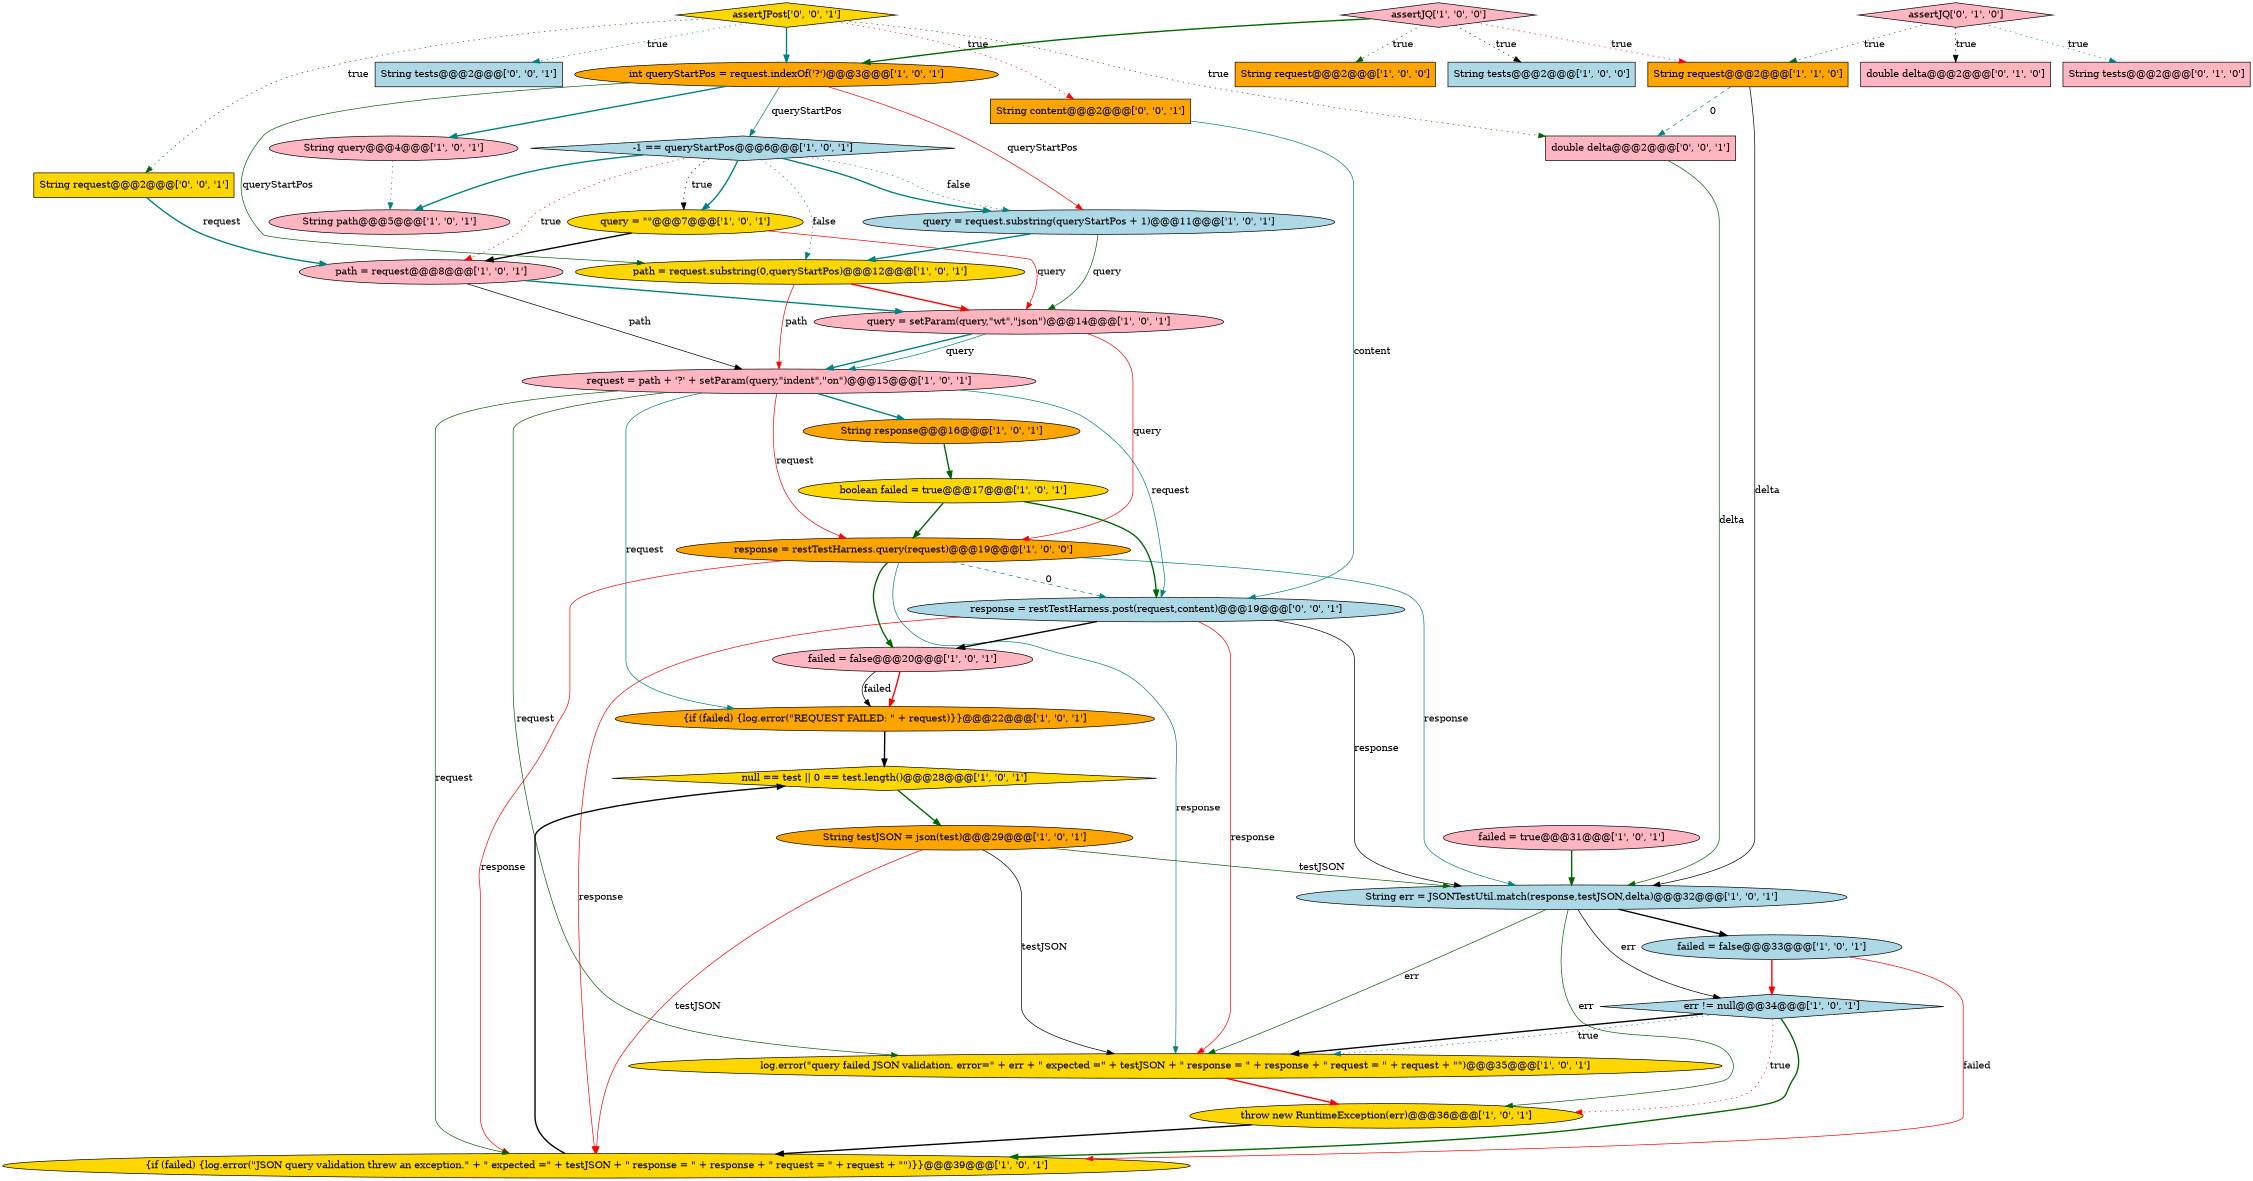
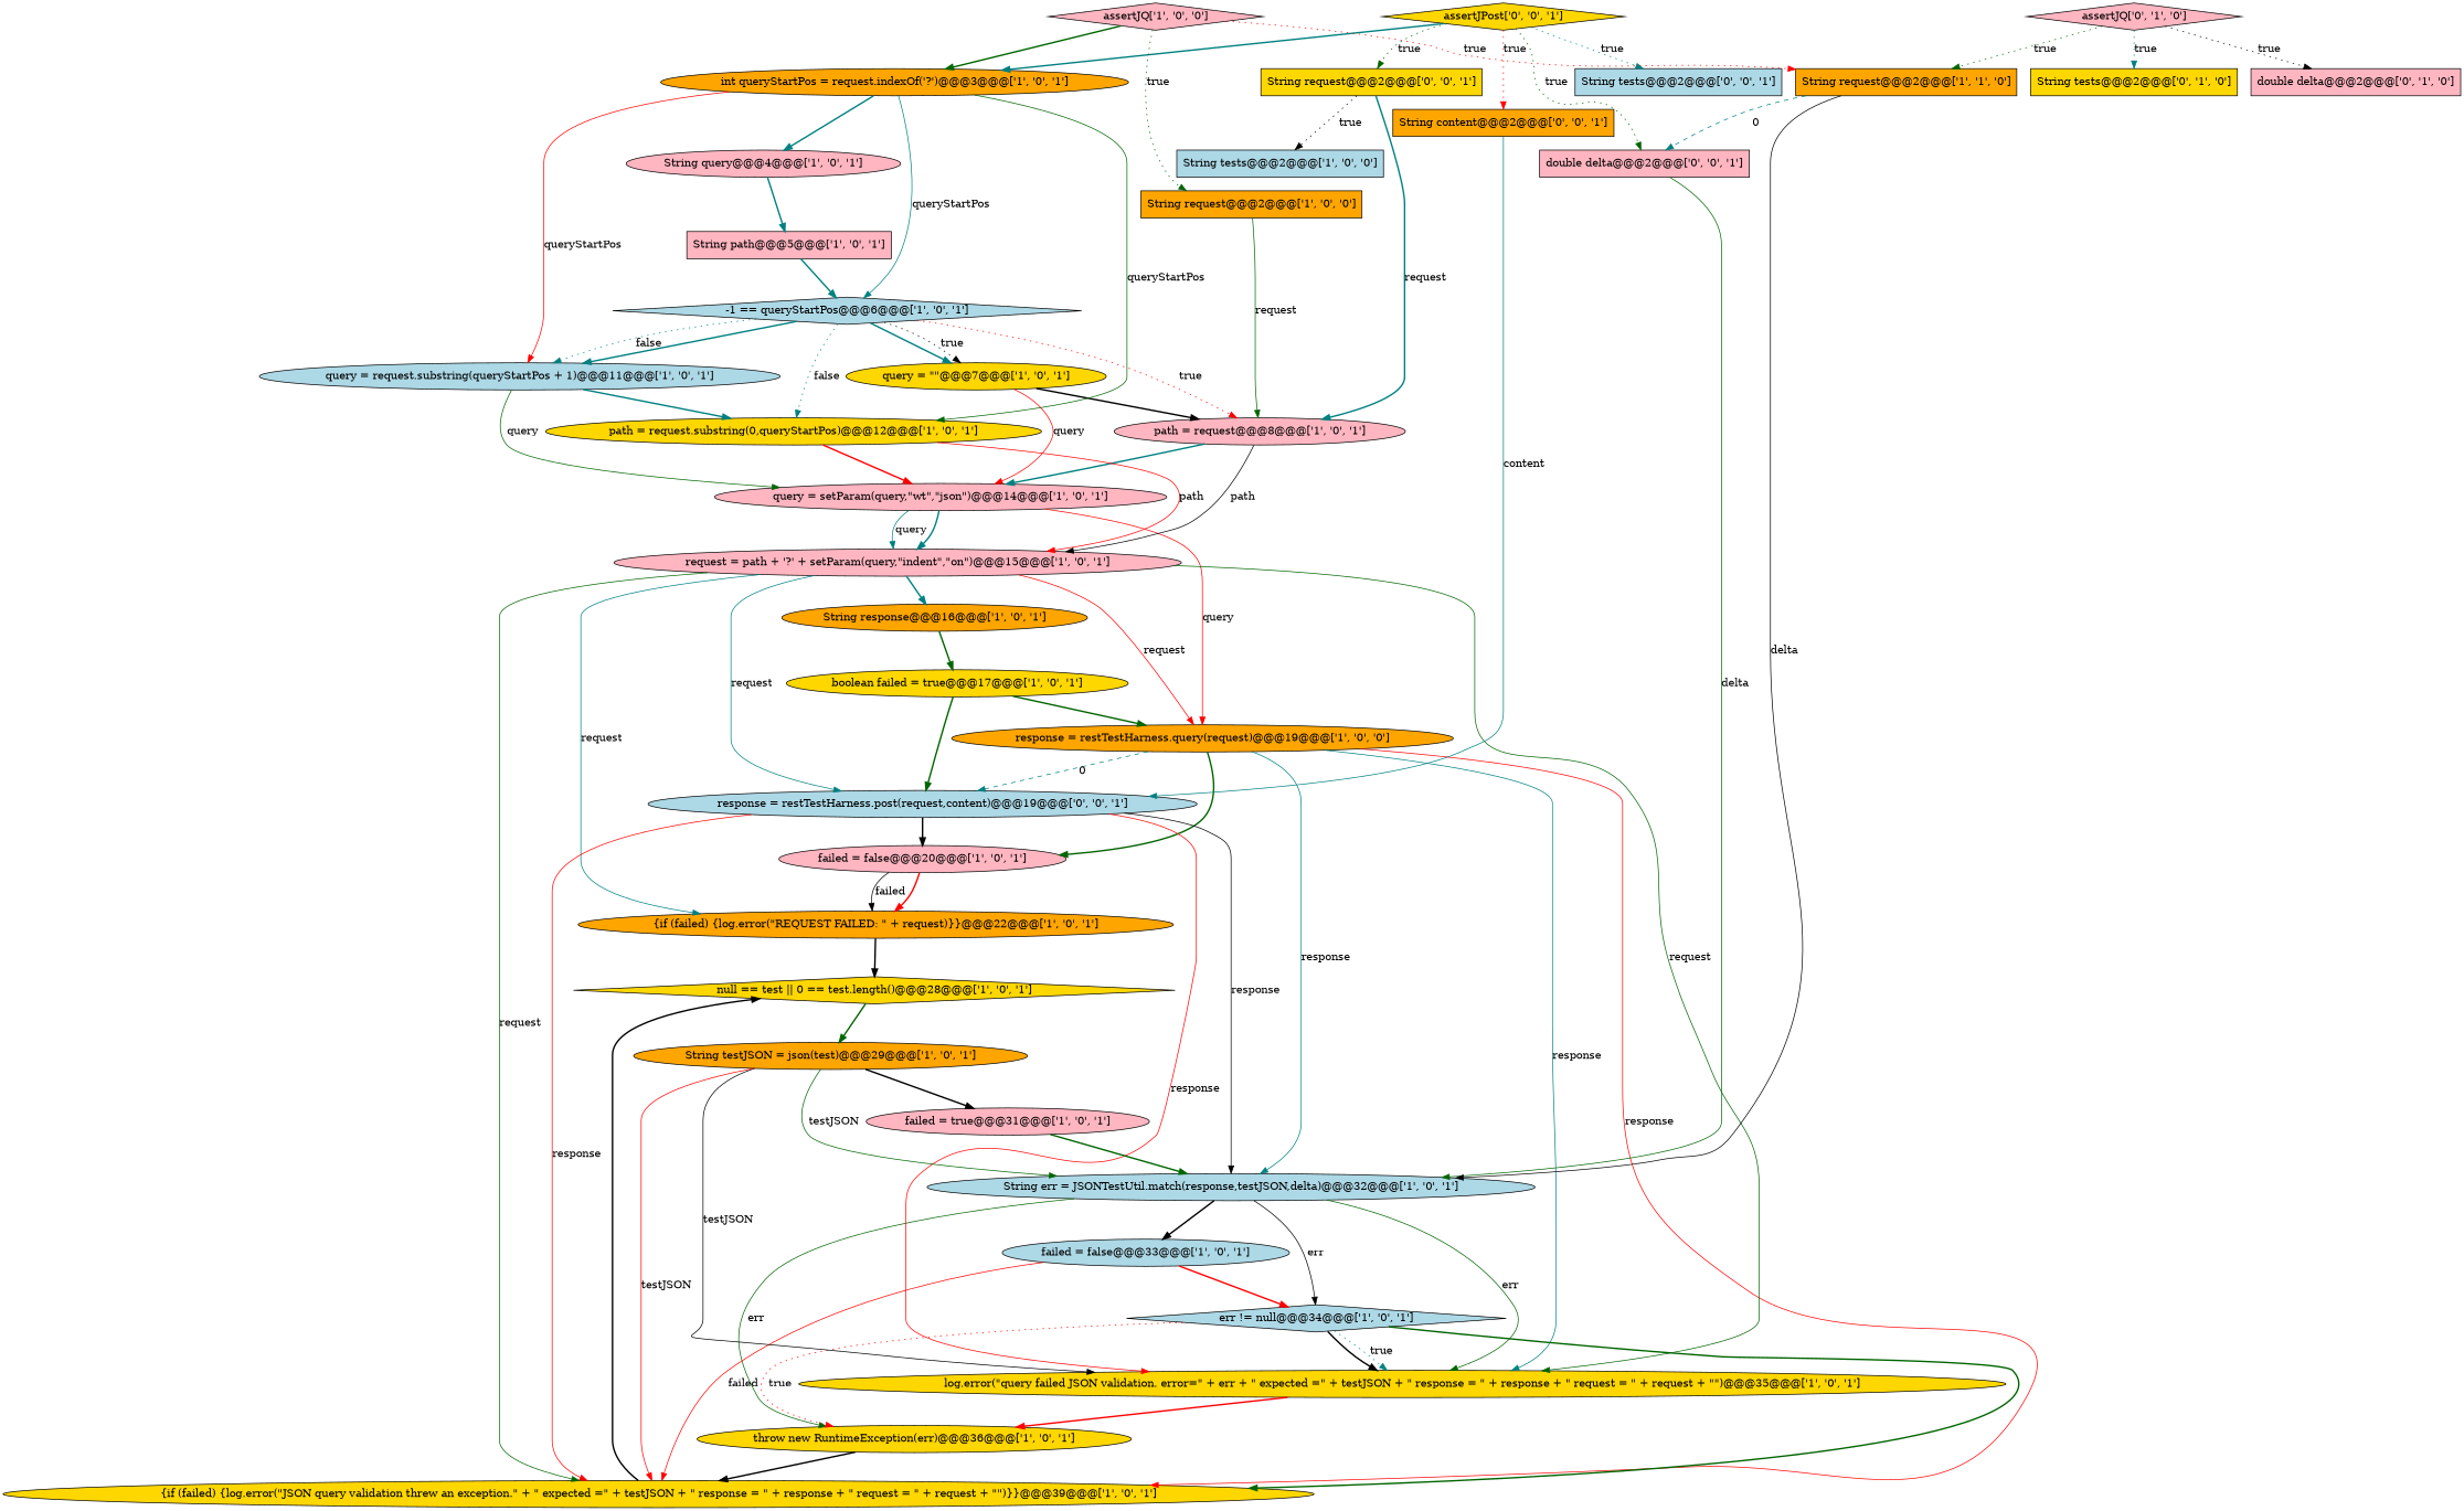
  digraph {
    node [fillcolor=lightpink shape=ellipse style=filled]
    edge [color=teal style=solid]
    n1 [label="failed = false@@@20@@@['1', '0', '1']"]
    n2 [fillcolor=orange label="{if (failed) {log.error(\"REQUEST FAILED: \" + request)}}@@@22@@@['1', '0', '1']"]
    n3 [fillcolor=gold label="null == test || 0 == test.length()@@@28@@@['1', '0', '1']" shape=diamond]
    n4 [fillcolor=gold label="query = \"\"@@@7@@@['1', '0', '1']"]
    n5 [label="query = setParam(query,\"wt\",\"json\")@@@14@@@['1', '0', '1']"]
    n6 [label="path = request@@@8@@@['1', '0', '1']"]
    n7 [fillcolor=orange label="response = restTestHarness.query(request)@@@19@@@['1', '0', '0']"]
    n8 [label="request = path + '?' + setParam(query,\"indent\",\"on\")@@@15@@@['1', '0', '1']"]
    n9 [fillcolor=lightblue label="String err = JSONTestUtil.match(response,testJSON,delta)@@@32@@@['1', '0', '1']"]
    n10 [fillcolor=lightblue label="err != null@@@34@@@['1', '0', '1']" shape=diamond]
    n11 [fillcolor=gold label="throw new RuntimeException(err)@@@36@@@['1', '0', '1']"]
    n12 [fillcolor=gold label="log.error(\"query failed JSON validation. error=\" + err + \" expected =\" + testJSON + \" response = \" + response + \" request = \" + request + \"\")@@@35@@@['1', '0', '1']"]
    n13 [fillcolor=lightblue label="failed = false@@@33@@@['1', '0', '1']"]
    n14 [fillcolor=gold label="{if (failed) {log.error(\"JSON query validation threw an exception.\" + \" expected =\" + testJSON + \" response = \" + response + \" request = \" + request + \"\")}}@@@39@@@['1', '0', '1']"]
    n15 [fillcolor=orange label="String request@@@2@@@['1', '0', '0']" shape=box]
    n16 [fillcolor=lightblue label="response = restTestHarness.post(request,content)@@@19@@@['0', '0', '1']"]
    n17 [fillcolor=orange label="String response@@@16@@@['1', '0', '1']"]
    n18 [fillcolor=orange label="String testJSON = json(test)@@@29@@@['1', '0', '1']"]
    n19 [fillcolor=lightblue label="String tests@@@2@@@['1', '0', '0']" shape=box]
    n20 [fillcolor=gold label="path = request.substring(0,queryStartPos)@@@12@@@['1', '0', '1']"]
    n21 [label="double delta@@@2@@@['0', '1', '0']" shape=box]
    n22 [fillcolor=lightblue label="String tests@@@2@@@['0', '0', '1']" shape=box]
    n23 [label="double delta@@@2@@@['0', '0', '1']" shape=box]
    n24 [fillcolor=gold label="String request@@@2@@@['0', '0', '1']" shape=box]
-   n25 [label="String tests@@@2@@@['0', '1', '0']" shape=box]
+   n25 [fillcolor=gold label="String tests@@@2@@@['0', '1', '0']" shape=box]
    n26 [label="failed = true@@@31@@@['1', '0', '1']"]
    n27 [fillcolor=orange label="String content@@@2@@@['0', '0', '1']" shape=box]
    n28 [label="String query@@@4@@@['1', '0', '1']"]
-   n29 [label="String path@@@5@@@['1', '0', '1']"]
+   n29 [label="String path@@@5@@@['1', '0', '1']" shape=box]
    n30 [fillcolor=lightblue label="-1 == queryStartPos@@@6@@@['1', '0', '1']" shape=diamond]
    n31 [fillcolor=lightblue label="query = request.substring(queryStartPos + 1)@@@11@@@['1', '0', '1']"]
    n32 [fillcolor=gold label="assertJPost['0', '0', '1']" shape=diamond]
    n33 [fillcolor=orange label="int queryStartPos = request.indexOf('?')@@@3@@@['1', '0', '1']"]
    n34 [label="assertJQ['1', '0', '0']" shape=diamond]
    n35 [fillcolor=orange label="String request@@@2@@@['1', '1', '0']" shape=box]
    n36 [label="assertJQ['0', '1', '0']" shape=diamond]
    n37 [fillcolor=gold label="boolean failed = true@@@17@@@['1', '0', '1']"]
    n1 -> n2 [color=red style=bold]
    n1 -> n2 [color=black label=failed]
    n2 -> n3 [color=black style=bold]
    n3 -> n18 [color=darkgreen style=bold]
    n4 -> n5 [color=red label=query]
    n4 -> n6 [color=black style=bold]
    n5 -> n7 [color=red label=query]
    n5 -> n8 [style=bold]
    n5 -> n8 [label=query]
    n6 -> n5 [style=bold]
    n6 -> n8 [color=black label=path]
    n7 -> n1 [color=darkgreen style=bold]
    n7 -> n9 [label=response]
    n7 -> n12 [label=response]
    n7 -> n14 [color=red label=response]
    n7 -> n16 [label=0 style=dashed]
    n8 -> n2 [label=request]
    n8 -> n7 [color=red label=request]
    n8 -> n12 [color=darkgreen label=request]
    n8 -> n14 [color=darkgreen label=request]
    n8 -> n16 [label=request]
    n8 -> n17 [style=bold]
    n9 -> n10 [color=black label=err]
    n9 -> n11 [color=darkgreen label=err]
    n9 -> n12 [color=darkgreen label=err]
    n9 -> n13 [color=black style=bold]
    n10 -> n11 [color=red label=true style=dotted]
    n10 -> n12 [color=black style=bold]
    n10 -> n12 [label=true style=dotted]
    n10 -> n14 [color=darkgreen style=bold]
    n11 -> n14 [color=black style=bold]
    n12 -> n11 [color=red style=bold]
    n13 -> n10 [color=red style=bold]
    n13 -> n14 [color=red label=failed]
    n14 -> n3 [color=black style=bold]
+   n15 -> n6 [color=darkgreen label=request]
    n16 -> n1 [color=black style=bold]
    n16 -> n9 [color=black label=response]
    n16 -> n12 [color=red label=response]
    n16 -> n14 [color=red label=response]
    n17 -> n37 [color=darkgreen style=bold]
    n18 -> n9 [color=darkgreen label=testJSON]
    n18 -> n12 [color=black label=testJSON]
    n18 -> n14 [color=red label=testJSON]
+   n18 -> n26 [color=black style=bold]
    n20 -> n5 [color=red style=bold]
    n20 -> n8 [color=red label=path]
    n23 -> n9 [color=darkgreen label=delta]
    n24 -> n6 [label=request style=bold]
    n26 -> n9 [color=darkgreen style=bold]
    n27 -> n16 [label=content]
-   n28 -> n29 [style=dotted]
-   n30 -> n29 [style=bold]
+   n28 -> n29 [style=bold]
+   n29 -> n30 [style=bold]
    n30 -> n4 [style=bold]
    n30 -> n4 [color=black label=true style=dotted]
    n30 -> n6 [color=red label=true style=dotted]
    n30 -> n20 [label=false style=dotted]
    n30 -> n31 [style=bold]
    n30 -> n31 [label=false style=dotted]
    n31 -> n5 [color=darkgreen label=query]
    n31 -> n20 [style=bold]
    n32 -> n22 [label=true style=dotted]
    n32 -> n23 [color=darkgreen label=true style=dotted]
    n32 -> n24 [color=darkgreen label=true style=dotted]
    n32 -> n27 [color=red label=true style=dotted]
    n32 -> n33 [style=bold]
    n33 -> n20 [color=darkgreen label=queryStartPos]
    n33 -> n28 [style=bold]
    n33 -> n30 [label=queryStartPos]
    n33 -> n31 [color=red label=queryStartPos]
    n34 -> n15 [color=darkgreen label=true style=dotted]
-   n34 -> n19 [color=black label=true style=dotted]
+   n24 -> n19 [color=black label=true style=dotted]
    n34 -> n33 [color=darkgreen style=bold]
    n34 -> n35 [color=red label=true style=dotted]
    n35 -> n9 [color=black label=delta]
    n35 -> n23 [label=0 style=dashed]
    n36 -> n21 [color=black label=true style=dotted]
    n36 -> n25 [label=true style=dotted]
    n36 -> n35 [color=darkgreen label=true style=dotted]
    n37 -> n7 [color=darkgreen style=bold]
    n37 -> n16 [color=darkgreen style=bold]
  }
